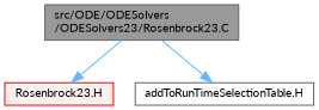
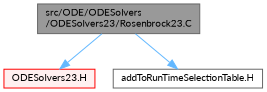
  digraph {
    fontname=Lato
    node [fontname=Lato fontsize=10 shape=box style=filled]
    edge [color=steelblue1 fontname=Lato fontsize=10 labelfontname=Helvetica labelfontsize=10 style=solid]
    n1 [color=gray40 fillcolor=grey60 fontcolor=black height=0.2 label="src/ODE/ODESolvers\l/ODESolvers23/Rosenbrock23.C" width=0.4]
-   n2 [color=red fillcolor="#FFF0F0" height=0.2 label="Rosenbrock23.H" width=0.4]
+   n2 [color=red fillcolor="#FFF0F0" height=0.2 label="ODESolvers23.H" width=0.4]
    n3 [color=grey40 fillcolor=white height=0.2 label="addToRunTimeSelectionTable.H" width=0.4]
    n1 -> n2
    n1 -> n3
  }
